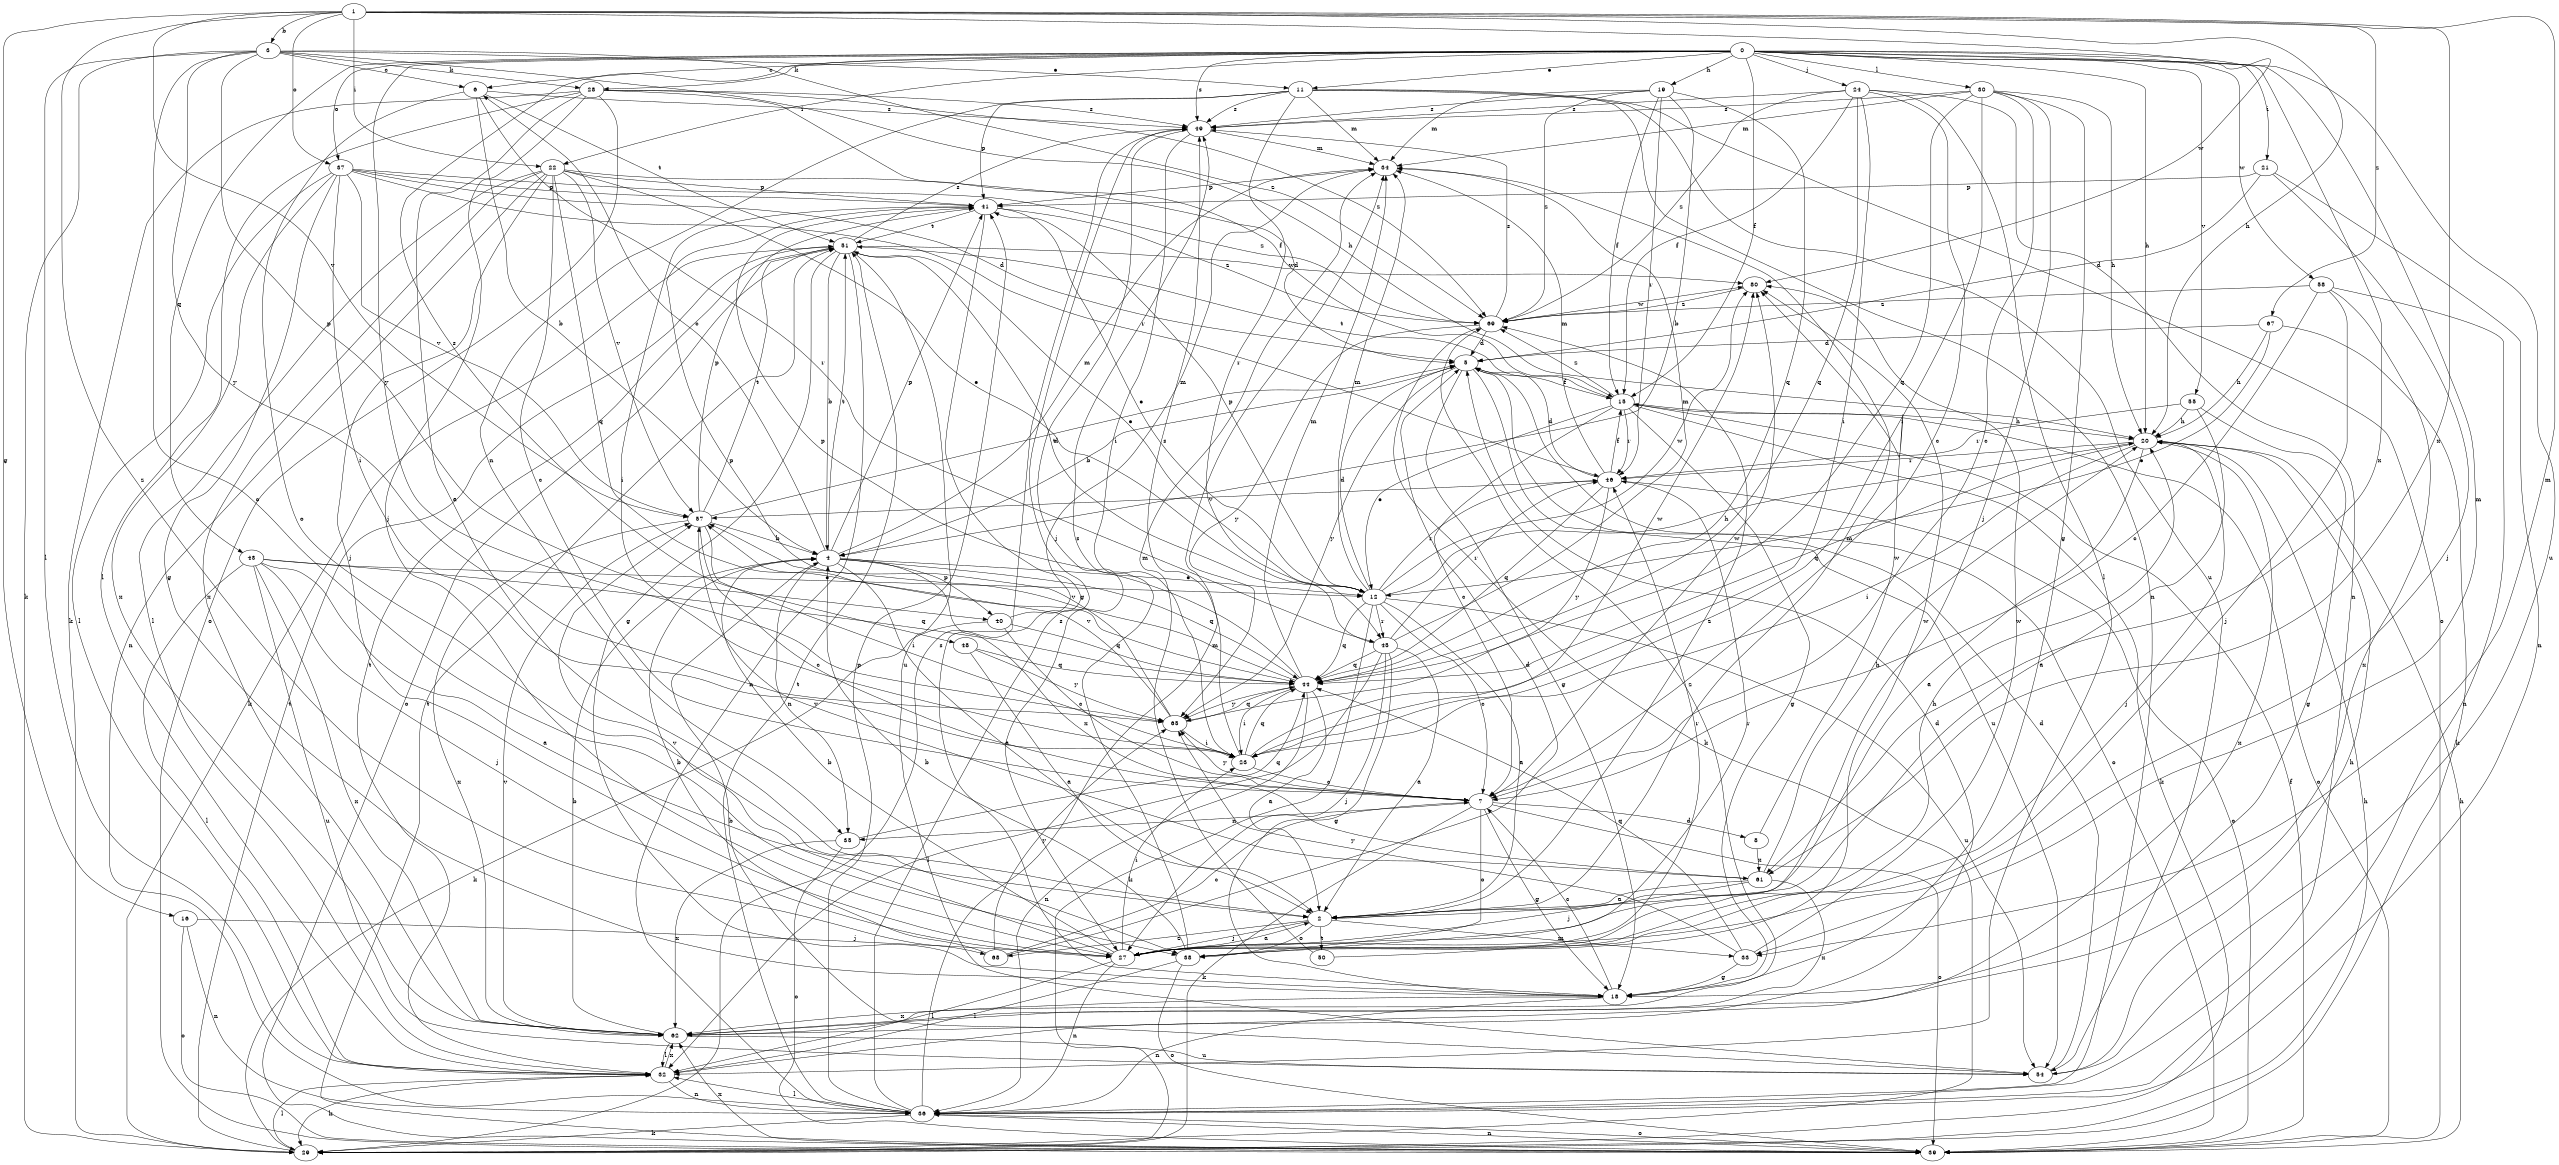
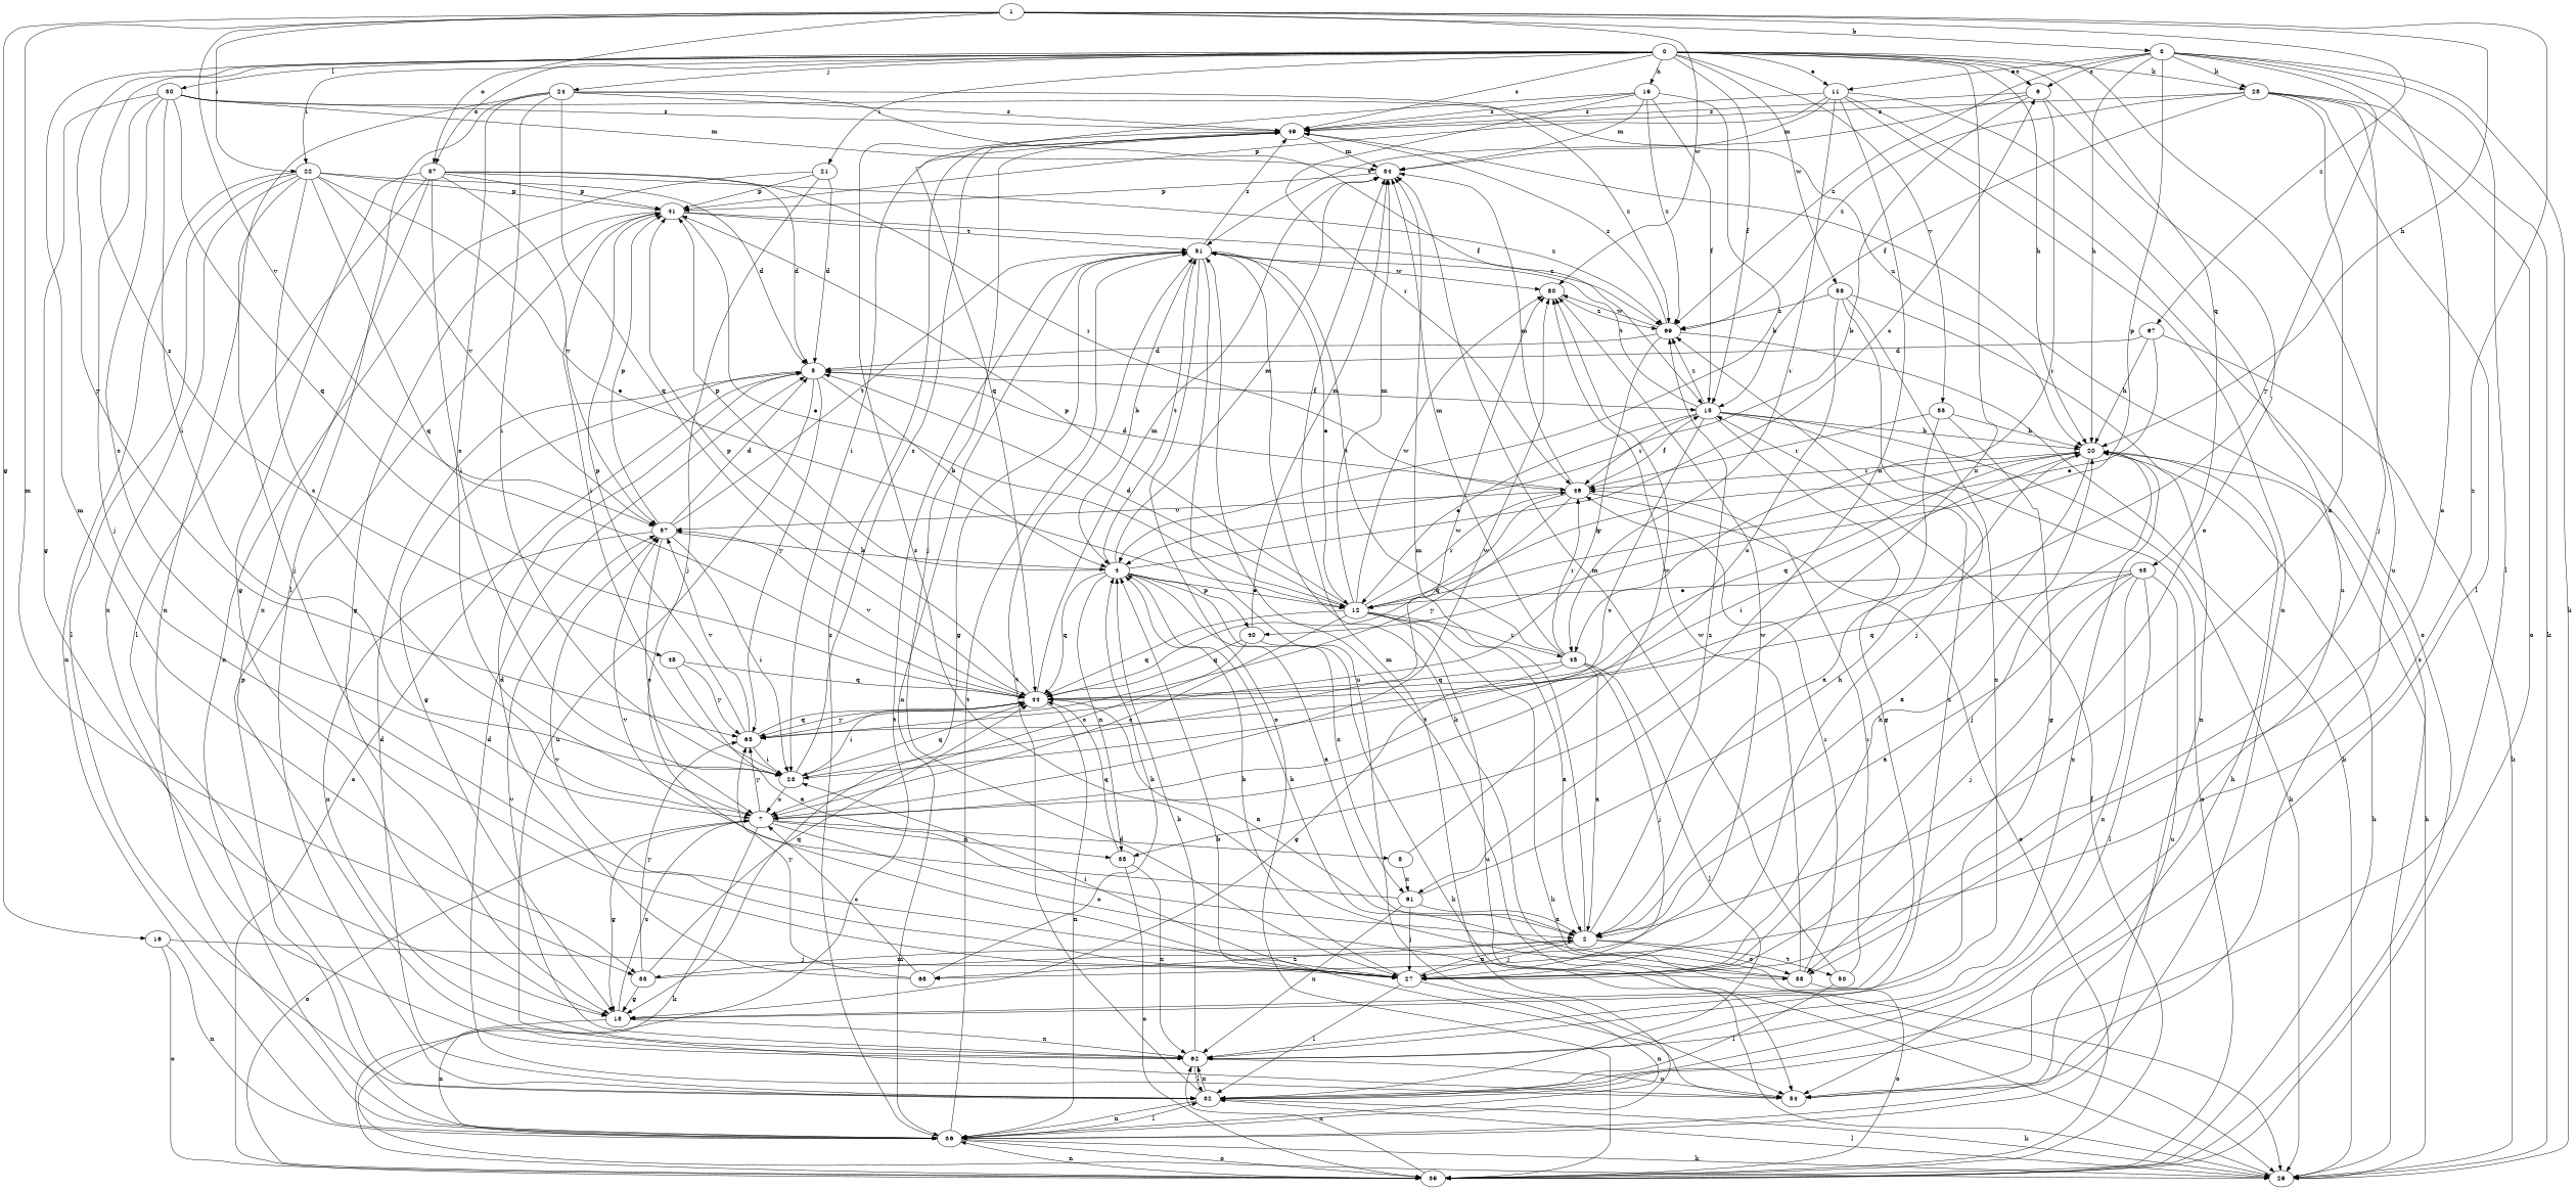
  strict digraph {
    fontname="DejaVu Serif"
    node [fontname="DejaVu Serif"]
    edge [fontname="DejaVu Serif"]
    0
    6
    11
    15
    19
    20
    21
    22
    24
    28
    30
    33
    37
    43
    48
    49
    54
    55
    58
    61
    65
    38
    4
    51
    45
    34
    35
    41
    39
    36
    69
    29
    12
    7
    18
    46
    44
    2
    27
    62
    23
    n42 [label=5]
    57
    32
    n45 [label=80]
    1
    3
    16
    67
    68
    40
    50
    8
    0 -> 6 [label=c]
    0 -> 11 [label=e]
    0 -> 15 [label=f]
    0 -> 19 [label=h]
    0 -> 20 [label=h]
    0 -> 21 [label=i]
    0 -> 22 [label=i]
    0 -> 24 [label=j]
    0 -> 28 [label=k]
    0 -> 30 [label=l]
    0 -> 33 [label=m]
    0 -> 37 [label=o]
    0 -> 43 [label=q]
    0 -> 48 [label=s]
    0 -> 49 [label=s]
    0 -> 54 [label=u]
    0 -> 55 [label=v]
    0 -> 58 [label=w]
    0 -> 61 [label=x]
    0 -> 65 [label=y]
    6 -> 49 [label=s]
    6 -> 38 [label=o]
    6 -> 4 [label=b]
    6 -> 51 [label=t]
    6 -> 45 [label=r]
    11 -> 49 [label=s]
    11 -> 54 [label=u]
    11 -> 45 [label=r]
    11 -> 34 [label=m]
    11 -> 35 [label=n]
    11 -> 41 [label=p]
    11 -> 39 [label=o]
    11 -> 36 [label=n]
    15 -> 20 [label=h]
    15 -> 51 [label=t]
    15 -> 39 [label=o]
    15 -> 69 [label=z]
    15 -> 29 [label=k]
    15 -> 12 [label=e]
    15 -> 7 [label=c]
    15 -> 18 [label=g]
    15 -> 46 [label=r]
    19 -> 15 [label=f]
    19 -> 49 [label=s]
    19 -> 4 [label=b]
    19 -> 34 [label=m]
    19 -> 69 [label=z]
    19 -> 46 [label=r]
    19 -> 44 [label=q]
    20 -> 46 [label=r]
    20 -> 44 [label=q]
    20 -> 2 [label=a]
    20 -> 27 [label=j]
    20 -> 62 [label=x]
    20 -> 23 [label=i]
    21 -> 41 [label=p]
    21 -> 36 [label=n]
    21 -> 27 [label=j]
    21 -> n42 [label=d]
    22 -> 41 [label=p]
    22 -> 36 [label=n]
    22 -> 12 [label=e]
    22 -> 7 [label=c]
    22 -> 44 [label=q]
    22 -> 27 [label=j]
    22 -> 62 [label=x]
    22 -> n42 [label=d]
    22 -> 57 [label=v]
    22 -> 32 [label=l]
    24 -> 15 [label=f]
    24 -> 49 [label=s]
    24 -> 36 [label=n]
    24 -> 69 [label=z]
    24 -> 7 [label=c]
    24 -> 44 [label=q]
    24 -> 23 [label=i]
    24 -> 32 [label=l]
    28 -> 15 [label=f]
    28 -> 49 [label=s]
    28 -> 39 [label=o]
    28 -> 69 [label=z]
    28 -> 29 [label=k]
    28 -> 2 [label=a]
    28 -> 27 [label=j]
    28 -> 32 [label=l]
-   30 -> 20 [label=h]
+   30 -> 20 [label=u]
    30 -> 49 [label=s]
    30 -> 34 [label=m]
    30 -> 7 [label=c]
    30 -> 18 [label=g]
    30 -> 44 [label=q]
    30 -> 27 [label=j]
    30 -> 23 [label=i]
    33 -> 65 [label=y]
    33 -> 18 [label=g]
    33 -> 44 [label=q]
    33 -> n45 [label=w]
    37 -> 41 [label=p]
    37 -> 69 [label=z]
    37 -> 18 [label=g]
    37 -> 46 [label=r]
    37 -> 62 [label=x]
    37 -> 23 [label=i]
    37 -> n42 [label=d]
    37 -> 57 [label=v]
    37 -> 32 [label=l]
    43 -> 54 [label=u]
    43 -> 12 [label=e]
    43 -> 44 [label=q]
    43 -> 2 [label=a]
    43 -> 27 [label=j]
    43 -> 62 [label=x]
    43 -> 32 [label=l]
    48 -> 65 [label=y]
    48 -> 44 [label=q]
    48 -> 2 [label=a]
    49 -> 34 [label=m]
    49 -> 27 [label=j]
    49 -> 23 [label=i]
    54 -> 20 [label=h]
    54 -> 4 [label=b]
    54 -> n42 [label=d]
    55 -> 20 [label=h]
    55 -> 18 [label=g]
    55 -> 46 [label=r]
    55 -> 2 [label=a]
    58 -> 36 [label=n]
    58 -> 69 [label=z]
    58 -> 7 [label=c]
    58 -> 27 [label=j]
    58 -> 62 [label=x]
    61 -> 20 [label=h]
    61 -> 2 [label=a]
    61 -> 27 [label=j]
    61 -> 62 [label=x]
    61 -> 57 [label=v]
    65 -> 41 [label=p]
    65 -> 44 [label=q]
    65 -> 23 [label=i]
    65 -> 57 [label=v]
    38 -> 49 [label=s]
    38 -> 4 [label=b]
    38 -> 39 [label=o]
    38 -> 46 [label=r]
-   38 -> 32 [label=l]
+   50 -> 32 [label=l]
    38 -> n45 [label=w]
    4 -> 6 [label=c]
    4 -> 61 [label=x]
    4 -> 51 [label=t]
    4 -> 34 [label=m]
    4 -> 35 [label=n]
    4 -> 41 [label=p]
    4 -> 12 [label=e]
    4 -> 44 [label=q]
    4 -> 2 [label=a]
    4 -> 40 [label=p]
    51 -> 49 [label=s]
    51 -> 54 [label=u]
    51 -> 4 [label=b]
    51 -> 39 [label=o]
    51 -> 36 [label=n]
    51 -> 29 [label=k]
    51 -> 12 [label=e]
    51 -> 18 [label=g]
    51 -> n45 [label=w]
    45 -> 51 [label=t]
    45 -> 34 [label=m]
    45 -> 18 [label=g]
    45 -> 46 [label=r]
    45 -> 44 [label=q]
    45 -> 2 [label=a]
    45 -> 27 [label=j]
    45 -> 32 [label=l]
    34 -> 41 [label=p]
    35 -> 39 [label=o]
    35 -> 44 [label=q]
    35 -> 62 [label=x]
    41 -> 51 [label=t]
    41 -> 69 [label=z]
    41 -> 12 [label=e]
    41 -> 18 [label=g]
    41 -> 23 [label=i]
    39 -> 15 [label=f]
    39 -> 20 [label=h]
    39 -> 51 [label=t]
    39 -> 36 [label=n]
    39 -> 62 [label=x]
    36 -> 49 [label=s]
    36 -> 51 [label=t]
    36 -> 34 [label=m]
    36 -> 41 [label=p]
    36 -> 39 [label=o]
    36 -> 29 [label=k]
    36 -> 32 [label=l]
    69 -> 49 [label=s]
    69 -> 65 [label=y]
    69 -> 29 [label=k]
    69 -> n42 [label=d]
    69 -> n45 [label=w]
    29 -> 20 [label=h]
    29 -> 49 [label=s]
    29 -> 51 [label=t]
    29 -> 32 [label=l]
    12 -> 20 [label=h]
    12 -> 54 [label=u]
    12 -> 45 [label=r]
    12 -> 34 [label=m]
    12 -> 41 [label=p]
    12 -> 29 [label=k]
    12 -> 7 [label=c]
    12 -> 46 [label=r]
    12 -> 44 [label=q]
    12 -> 2 [label=a]
    12 -> n42 [label=d]
    12 -> n45 [label=w]
    7 -> 65 [label=y]
    7 -> 38 [label=o]
    7 -> 35 [label=n]
    7 -> 39 [label=o]
    7 -> 29 [label=k]
    7 -> 18 [label=g]
    7 -> n45 [label=w]
    7 -> 8 [label=d]
    18 -> 36 [label=n]
    18 -> 7 [label=c]
    18 -> 62 [label=x]
    46 -> 15 [label=f]
    46 -> 65 [label=y]
    46 -> 34 [label=m]
    46 -> 39 [label=o]
    46 -> 44 [label=q]
    46 -> n42 [label=d]
    46 -> 57 [label=v]
    44 -> 65 [label=y]
    44 -> 34 [label=m]
    44 -> 41 [label=p]
    44 -> 36 [label=n]
    44 -> 2 [label=a]
    44 -> 23 [label=i]
    44 -> 57 [label=v]
    2 -> 33 [label=m]
    2 -> 38 [label=o]
    2 -> 34 [label=m]
    2 -> 69 [label=z]
    2 -> 27 [label=j]
    2 -> 68 [label=z]
    2 -> 50 [label=t]
    27 -> 20 [label=h]
    27 -> 4 [label=b]
    27 -> 36 [label=n]
    27 -> 2 [label=a]
    27 -> 23 [label=i]
    27 -> 57 [label=v]
    27 -> 32 [label=l]
    62 -> 54 [label=u]
    62 -> 4 [label=b]
    62 -> 69 [label=z]
    62 -> 57 [label=v]
    62 -> 32 [label=l]
    23 -> 49 [label=s]
    23 -> 7 [label=c]
    23 -> 44 [label=q]
    23 -> n45 [label=w]
    n42 -> 15 [label=f]
    n42 -> 54 [label=u]
    n42 -> 65 [label=y]
    n42 -> 4 [label=b]
    n42 -> 39 [label=o]
    n42 -> 18 [label=g]
    57 -> 4 [label=b]
    57 -> 51 [label=t]
    57 -> 41 [label=p]
    57 -> 7 [label=c]
    57 -> 62 [label=x]
    57 -> 23 [label=i]
    57 -> n42 [label=d]
    32 -> 51 [label=t]
    32 -> 36 [label=n]
    32 -> 29 [label=k]
    32 -> 62 [label=x]
    32 -> n42 [label=d]
    n45 -> 69 [label=z]
    1 -> 20 [label=h]
    1 -> 22 [label=i]
    1 -> 33 [label=m]
    1 -> 37 [label=o]
-   1 -> 61 [label=x]
    1 -> 57 [label=v]
    1 -> n45 [label=w]
    1 -> 3 [label=b]
    1 -> 16 [label=g]
    1 -> 67 [label=z]
    1 -> 68 [label=z]
    3 -> 6 [label=c]
    3 -> 11 [label=e]
    3 -> 20 [label=h]
    3 -> 28 [label=k]
    3 -> 65 [label=y]
    3 -> 38 [label=o]
    3 -> 69 [label=z]
    3 -> 29 [label=k]
    3 -> 32 [label=l]
    3 -> 40 [label=p]
    16 -> 39 [label=o]
    16 -> 36 [label=n]
    16 -> 27 [label=j]
    67 -> 20 [label=h]
    67 -> 29 [label=k]
    67 -> 12 [label=e]
    67 -> n42 [label=d]
    68 -> 65 [label=y]
    68 -> 4 [label=b]
    68 -> 7 [label=c]
    68 -> n42 [label=d]
    40 -> 34 [label=m]
    40 -> 29 [label=k]
    40 -> 7 [label=c]
    40 -> 44 [label=q]
    50 -> 34 [label=m]
    50 -> 46 [label=r]
    8 -> 61 [label=x]
    8 -> n45 [label=w]
  }
